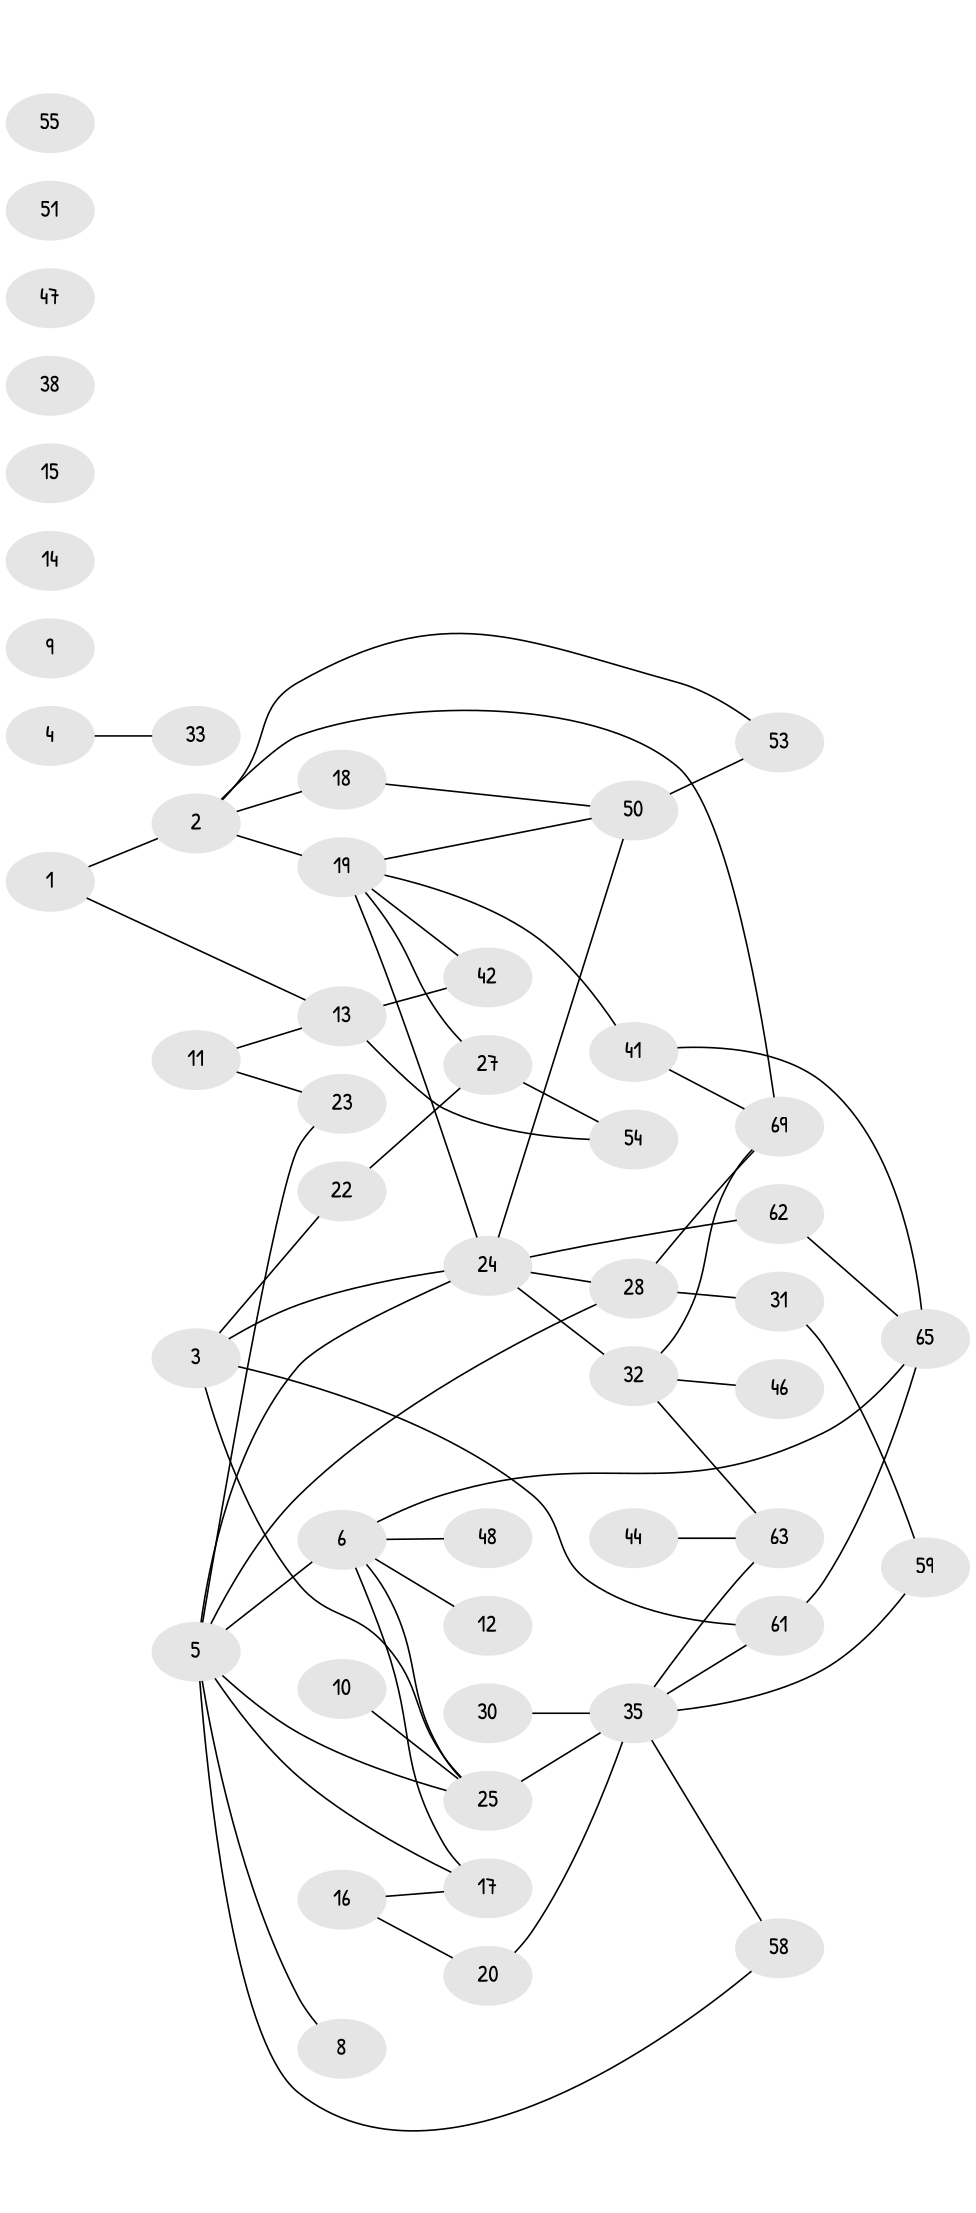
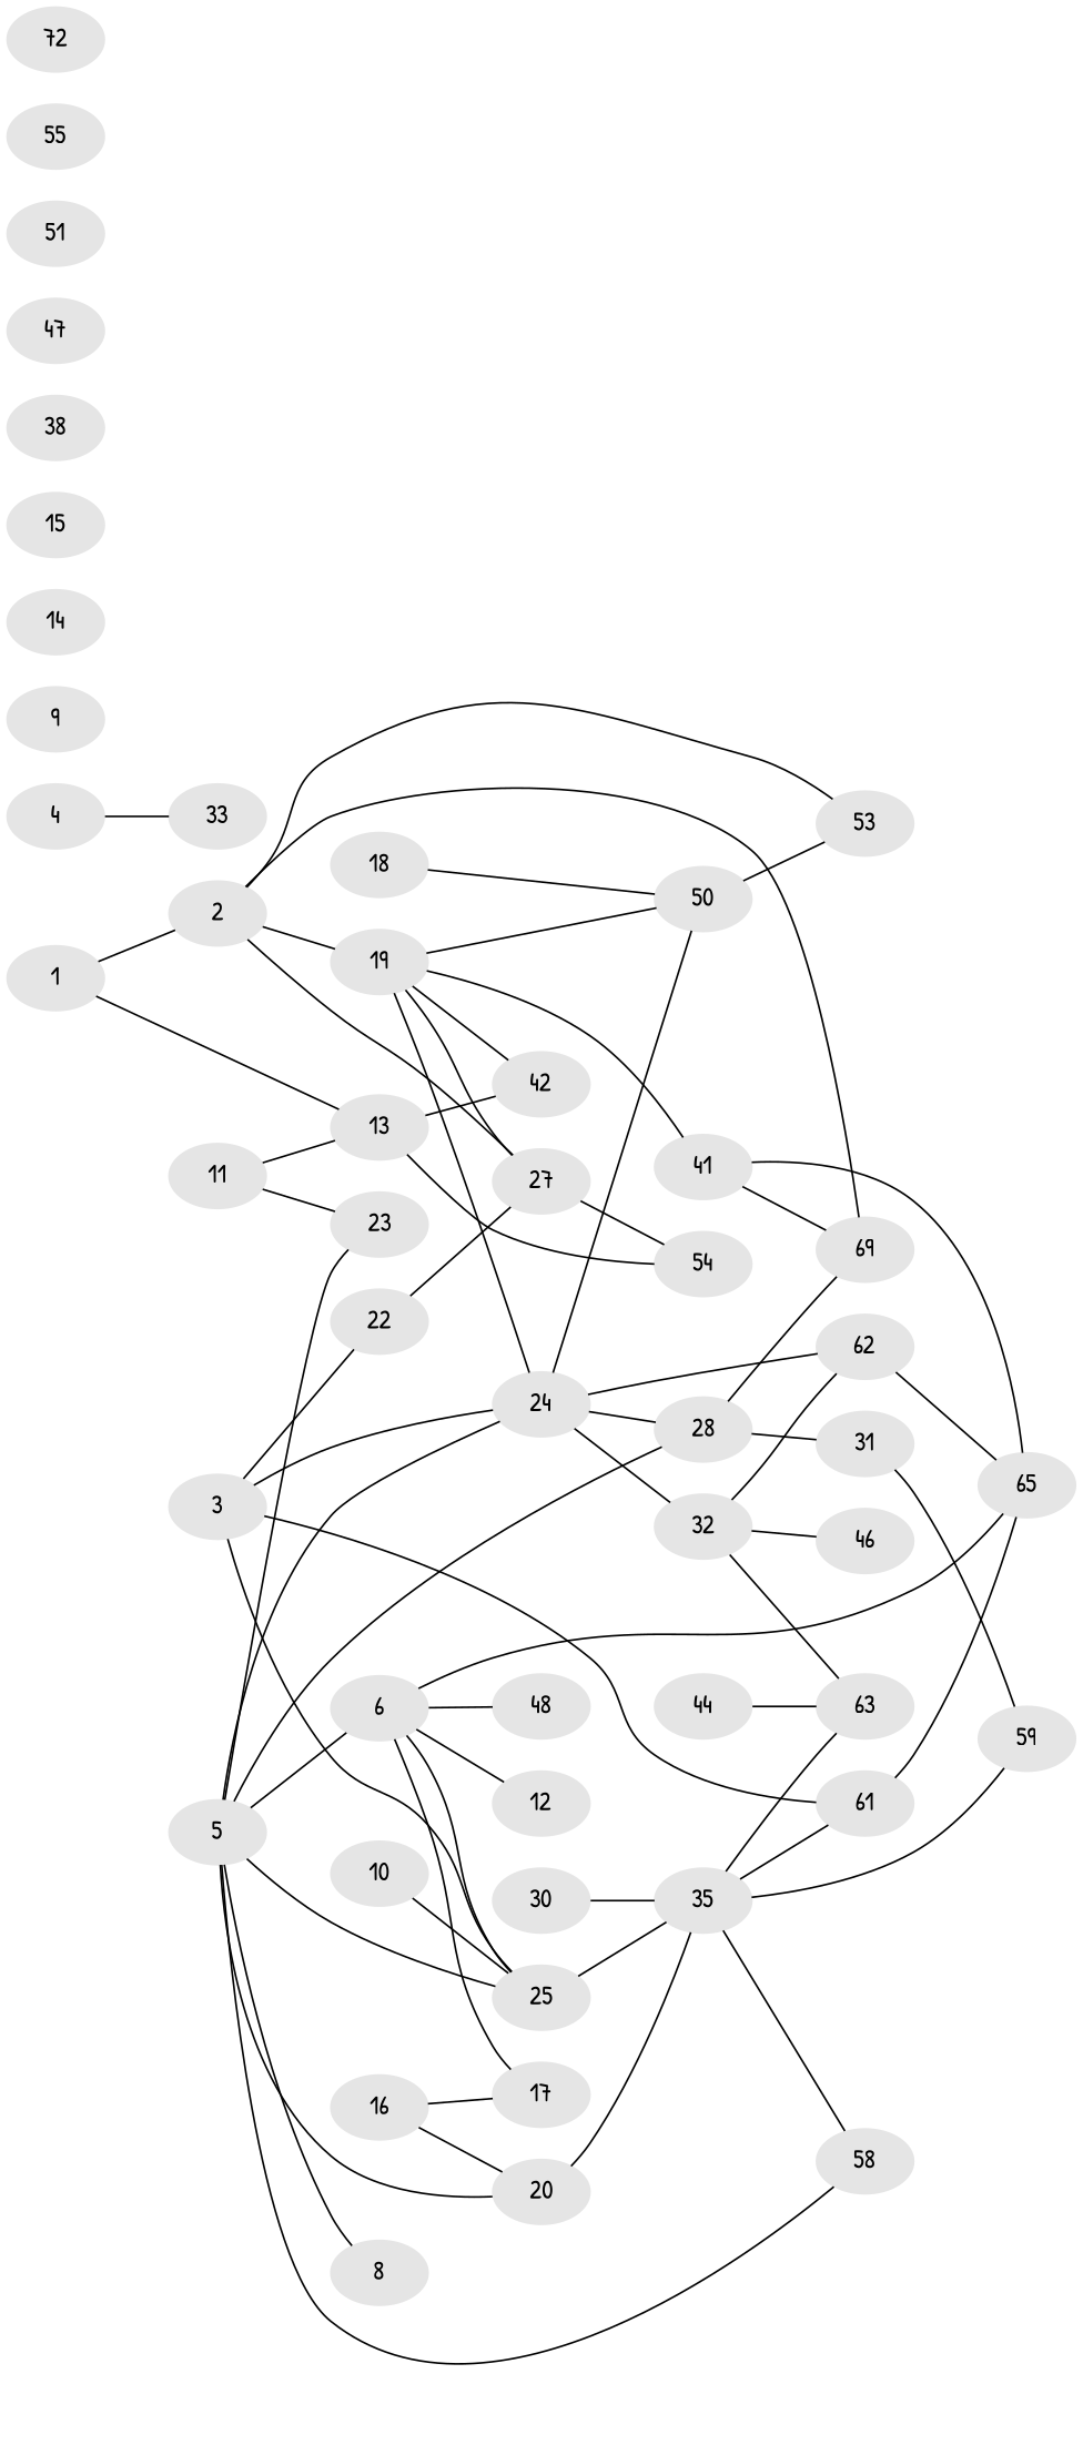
  graph {
    fontname="Patrick Hand"
    rankdir=LR
    node [color=gray90 fontname="Patrick Hand" style=filled]
    edge [fontname="Patrick Hand"]
    2 [super="+45"]
    19 [super="+26+51"]
    27 [super="+49"]
    53
    69
    1
    13
    42 [super="+75"]
    54
    24 [super="+40+29"]
    50 [super="+60"]
    41
    3 [super="+7"]
    22 [super="+43"]
    25 [super="+56"]
    61
    28
    32 [super="+81"]
    62 [super="+76"]
    35 [super="+71+70"]
    65
    4 [super="+80"]
    33
    5 [super="+68+57+21"]
    6 [super="+77+74"]
    8
    20
    23
    58
    12
    17
    48
    31
    9
    10
    11 [super="+73"]
    14
    15
    16 [super="+36"]
    18
    59
    63
    46
    30 [super="+64"]
    38
    44
    47
    n48 [label=51]
    55
+   72
    2 -- 19
-   2 -- 18
+   2 -- 27
    2 -- 53
    2 -- 69
    19 -- 27
    19 -- 42
    19 -- 24
    19 -- 50
    19 -- 41
    27 -- 54
    1 -- 2
    1 -- 13
    13 -- 42
    13 -- 54
    24 -- 50
    24 -- 28
    24 -- 32
    24 -- 62
    50 -- 53
    41 -- 69
    41 -- 65
    3 -- 24
    3 -- 22
    3 -- 25
    3 -- 61
    22 -- 27
    25 -- 35
    61 -- 65
    28 -- 69
    28 -- 31
-   32 -- 69
+   32 -- 62
    32 -- 63
    32 -- 46
    62 -- 65
    35 -- 61
    35 -- 58
    35 -- 59
    35 -- 63
    4 -- 33
    5 -- 24
    5 -- 25
    5 -- 28
    5 -- 6
    5 -- 8
-   5 -- 17
+   5 -- 20
    5 -- 23 [weight=2]
    5 -- 58
    6 -- 25
    6 -- 65
    6 -- 12
    6 -- 17
    6 -- 48
    20 -- 35
    31 -- 59
    10 -- 25
    11 -- 13
    11 -- 23
    16 -- 20
    16 -- 17
    18 -- 50
    30 -- 35
    44 -- 63
  }
